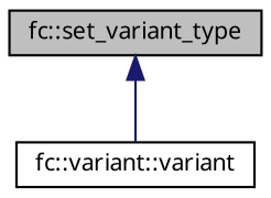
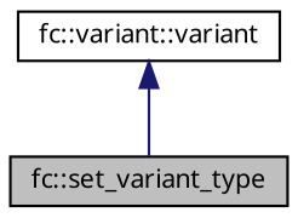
  digraph {
    rankdir=TB
    fontname="Noto Sans"
    node [color=black fontname="Noto Sans" fontsize=10 shape=record style=filled]
    n1 [fillcolor=grey75 fontcolor=black height=0.2 label="fc::set_variant_type" width=0.4]
    n2 [fillcolor=white height=0.2 label="fc::variant::variant" width=0.4]
-   n1 -> n2 [color=midnightblue dir=back fontname="Noto Sans" fontsize=10 labelfontname=Helvetica labelfontsize=10 style=solid]
+   n2 -> n1 [color=midnightblue dir=back fontname="Noto Sans" fontsize=10 labelfontname=Helvetica labelfontsize=10 style=solid]
  }
